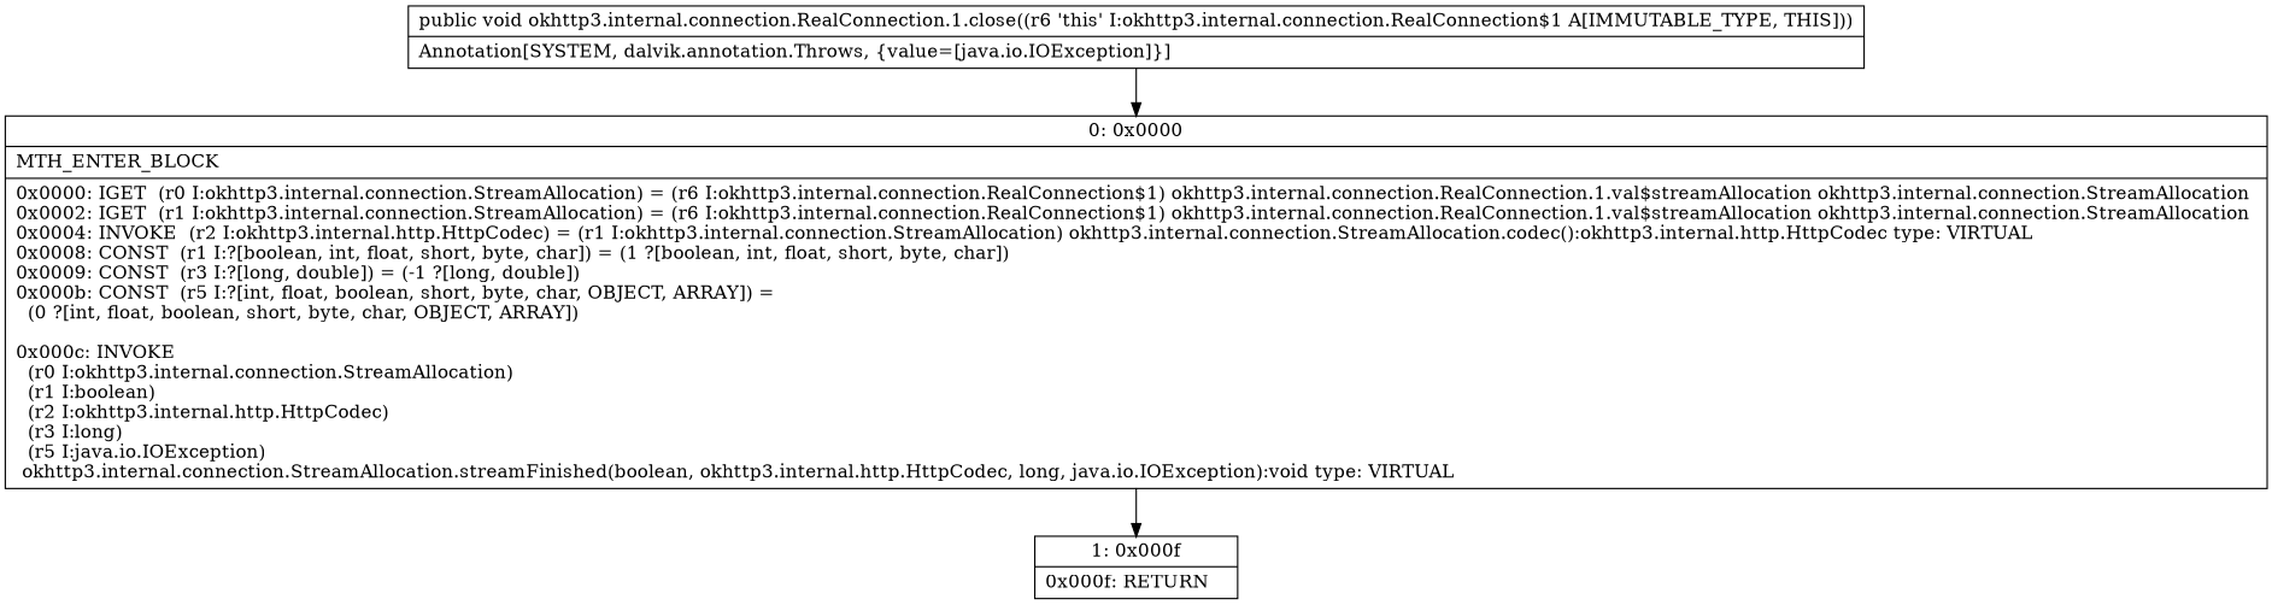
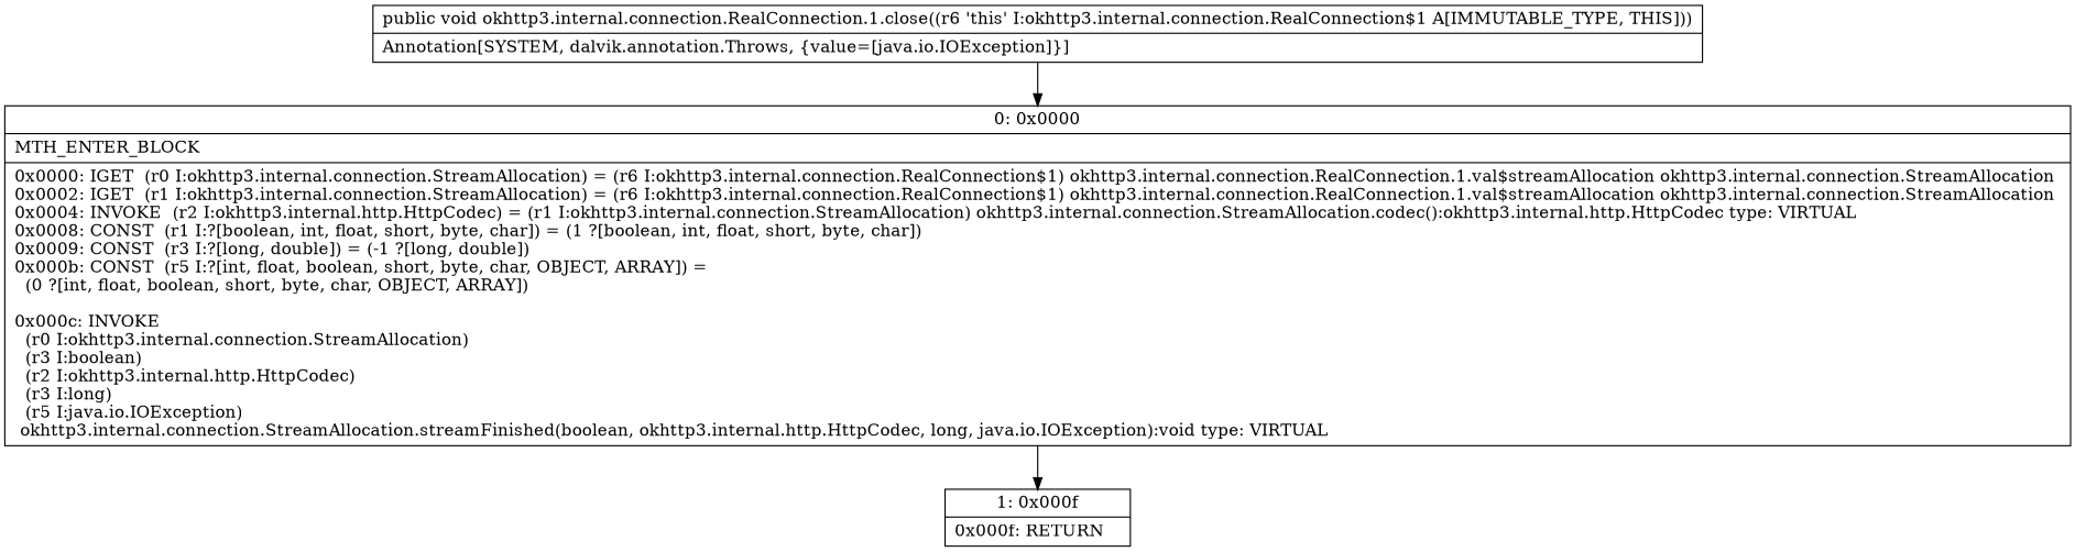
  digraph {
    node [shape=record]
-   n1 [label="{0\:\ 0x0000|MTH_ENTER_BLOCK\l|0x0000: IGET  (r0 I:okhttp3.internal.connection.StreamAllocation) = (r6 I:okhttp3.internal.connection.RealConnection$1) okhttp3.internal.connection.RealConnection.1.val$streamAllocation okhttp3.internal.connection.StreamAllocation \l0x0002: IGET  (r1 I:okhttp3.internal.connection.StreamAllocation) = (r6 I:okhttp3.internal.connection.RealConnection$1) okhttp3.internal.connection.RealConnection.1.val$streamAllocation okhttp3.internal.connection.StreamAllocation \l0x0004: INVOKE  (r2 I:okhttp3.internal.http.HttpCodec) = (r1 I:okhttp3.internal.connection.StreamAllocation) okhttp3.internal.connection.StreamAllocation.codec():okhttp3.internal.http.HttpCodec type: VIRTUAL \l0x0008: CONST  (r1 I:?[boolean, int, float, short, byte, char]) = (1 ?[boolean, int, float, short, byte, char]) \l0x0009: CONST  (r3 I:?[long, double]) = (\-1 ?[long, double]) \l0x000b: CONST  (r5 I:?[int, float, boolean, short, byte, char, OBJECT, ARRAY]) = \l  (0 ?[int, float, boolean, short, byte, char, OBJECT, ARRAY])\l \l0x000c: INVOKE  \l  (r0 I:okhttp3.internal.connection.StreamAllocation)\l  (r1 I:boolean)\l  (r2 I:okhttp3.internal.http.HttpCodec)\l  (r3 I:long)\l  (r5 I:java.io.IOException)\l okhttp3.internal.connection.StreamAllocation.streamFinished(boolean, okhttp3.internal.http.HttpCodec, long, java.io.IOException):void type: VIRTUAL \l}"]
+   n1 [label="{0\:\ 0x0000|MTH_ENTER_BLOCK\l|0x0000: IGET  (r0 I:okhttp3.internal.connection.StreamAllocation) = (r6 I:okhttp3.internal.connection.RealConnection$1) okhttp3.internal.connection.RealConnection.1.val$streamAllocation okhttp3.internal.connection.StreamAllocation \l0x0002: IGET  (r1 I:okhttp3.internal.connection.StreamAllocation) = (r6 I:okhttp3.internal.connection.RealConnection$1) okhttp3.internal.connection.RealConnection.1.val$streamAllocation okhttp3.internal.connection.StreamAllocation \l0x0004: INVOKE  (r2 I:okhttp3.internal.http.HttpCodec) = (r1 I:okhttp3.internal.connection.StreamAllocation) okhttp3.internal.connection.StreamAllocation.codec():okhttp3.internal.http.HttpCodec type: VIRTUAL \l0x0008: CONST  (r1 I:?[boolean, int, float, short, byte, char]) = (1 ?[boolean, int, float, short, byte, char]) \l0x0009: CONST  (r3 I:?[long, double]) = (\-1 ?[long, double]) \l0x000b: CONST  (r5 I:?[int, float, boolean, short, byte, char, OBJECT, ARRAY]) = \l  (0 ?[int, float, boolean, short, byte, char, OBJECT, ARRAY])\l \l0x000c: INVOKE  \l  (r0 I:okhttp3.internal.connection.StreamAllocation)\l  (r3 I:boolean)\l  (r2 I:okhttp3.internal.http.HttpCodec)\l  (r3 I:long)\l  (r5 I:java.io.IOException)\l okhttp3.internal.connection.StreamAllocation.streamFinished(boolean, okhttp3.internal.http.HttpCodec, long, java.io.IOException):void type: VIRTUAL \l}"]
    n2 [label="{1\:\ 0x000f|0x000f: RETURN   \l}"]
    n3 [label="{public void okhttp3.internal.connection.RealConnection.1.close((r6 'this' I:okhttp3.internal.connection.RealConnection$1 A[IMMUTABLE_TYPE, THIS]))  | Annotation[SYSTEM, dalvik.annotation.Throws, \{value=[java.io.IOException]\}]\l}"]
    n1 -> n2
    n3 -> n1
  }
